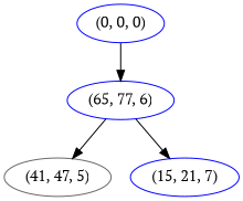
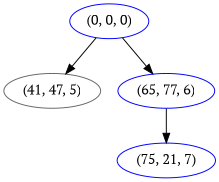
  digraph {
    fontname="PT Serif"
    node [color=blue fontname="PT Serif"]
    edge [fontname="PT Serif"]
    "(41, 47, 5)" [color=gray40]
    "(0, 0, 0)"
    "(65, 77, 6)"
-   "(15, 21, 7)"
-   "(65, 77, 6)" -> "(41, 47, 5)"
+   "(15, 21, 7)" [label="(75, 21, 7)"]
+   "(0, 0, 0)" -> "(41, 47, 5)"
    "(0, 0, 0)" -> "(65, 77, 6)"
    "(65, 77, 6)" -> "(15, 21, 7)"
  }
